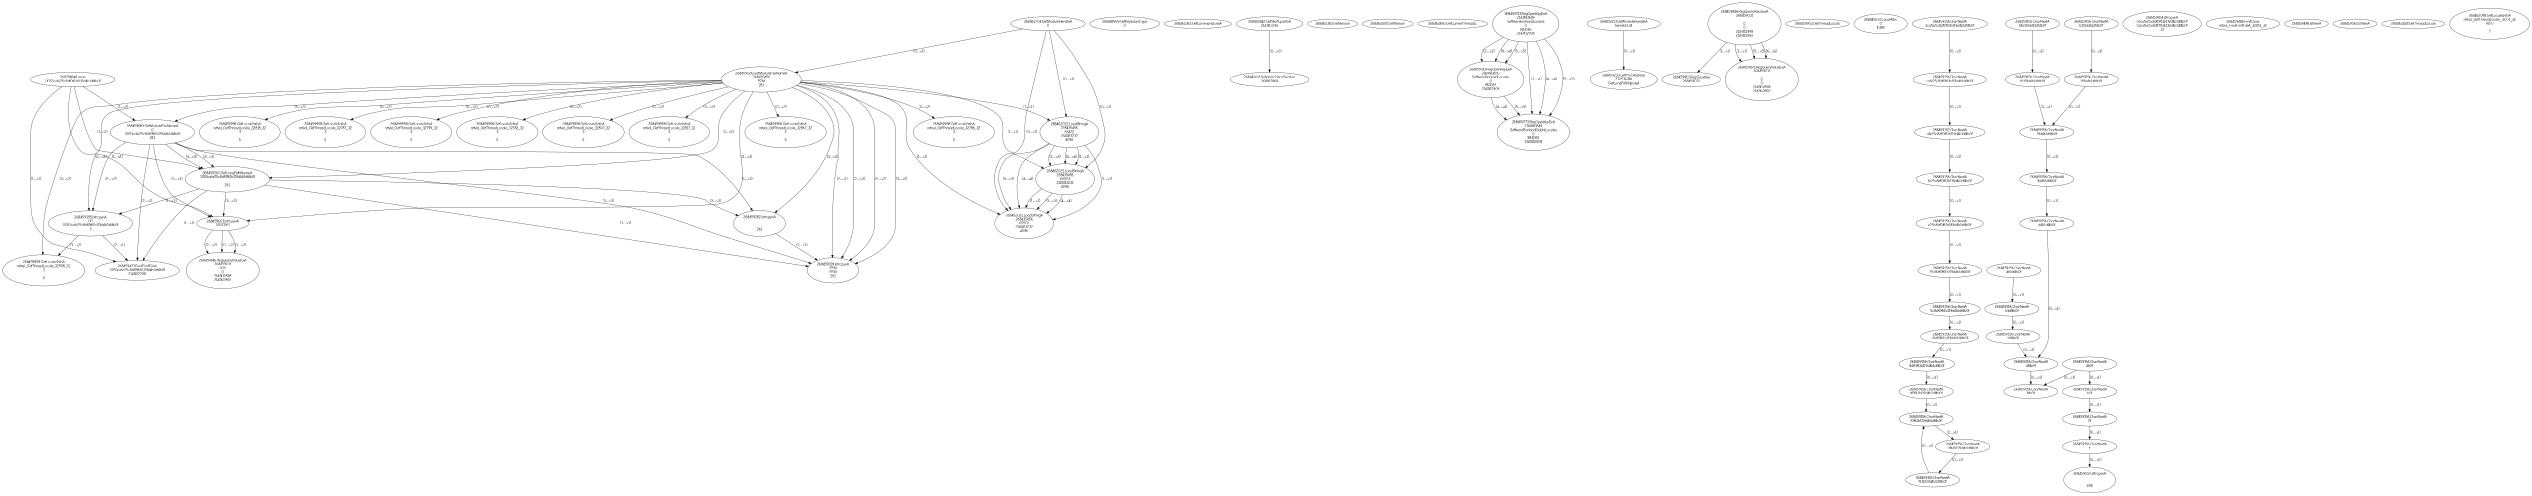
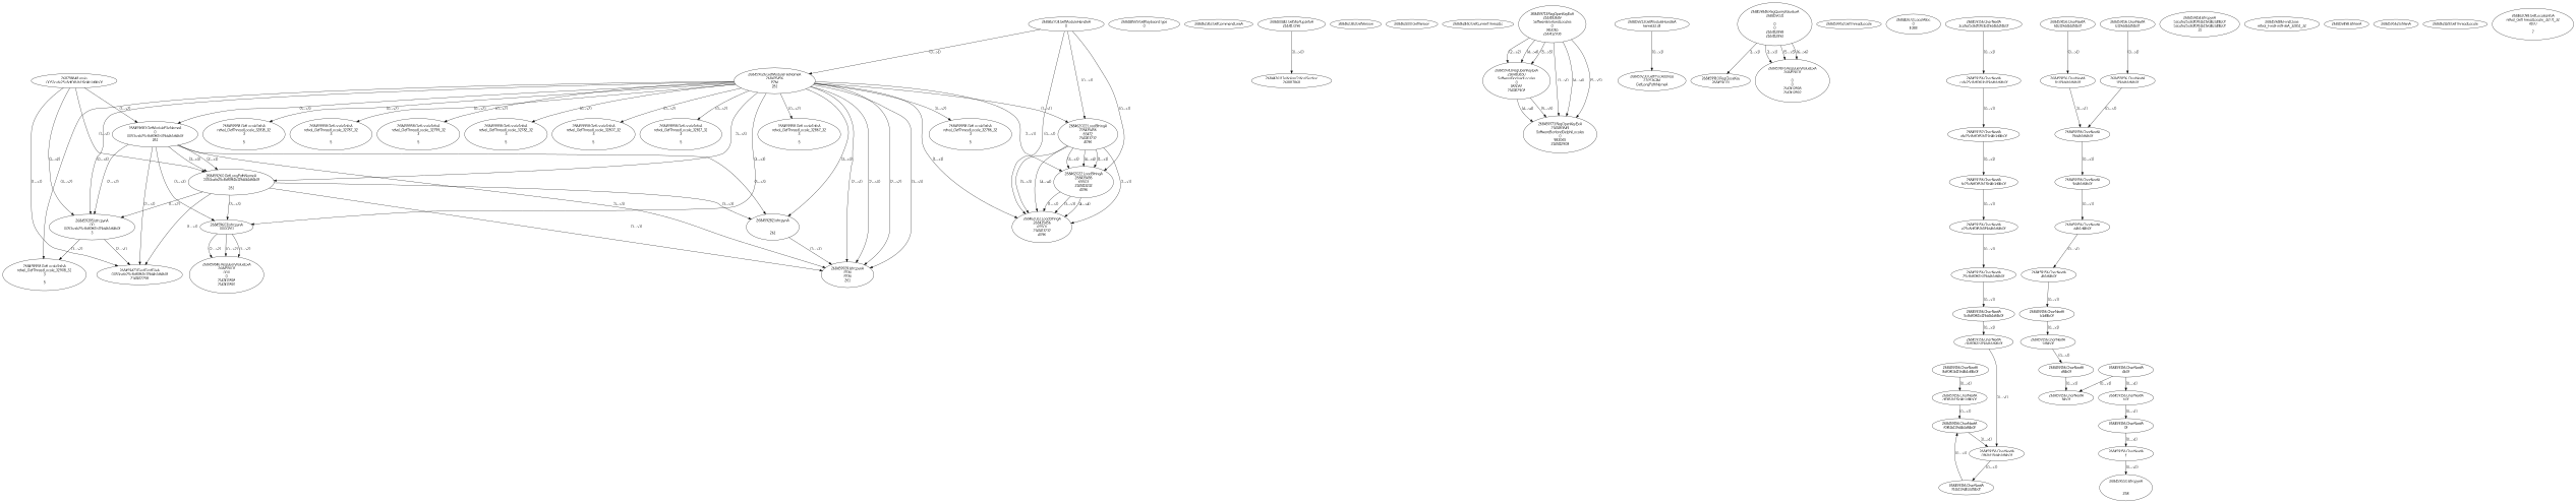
  digraph {
    fontname="Comic Neue"
    node [fontname="Comic Neue"]
    edge [fontname="Comic Neue"]
    n1 [label="268798648.main\n0053cafe25c8df0f61b119d4b1df4b0f"]
    n2 [label="268459683.GetModuleFileNameA\n0\n0053cafe25c8df0f61b119d4b1df4b0f\n261"]
    n3 [label="268459260.GetLongPathNameA\n0053cafe25c8df0f61b119d4b1df4b0f\n\n261"]
    n4 [label="268459395.lstrcpynA\n00\n0053cafe25c8df0f61b119d4b1df4b0f\n3"]
    n5 [label="268459473.FindFirstFileA\n0053cafe25c8df0f61b119d4b1df4b0f\n2147412258"]
    n6 [label="268459282.lstrcpynA\n\n\n261"]
    n7 [label="268459939.lstrcpynA\nPZM\nPZM\n261"]
    n8 [label="268459603.lstrcpynA\n0000261"]
    n9 [label="268459958.GetLocaleInfoA\nretval_GetThreadLocale_32908_32\n3\n\n5"]
    n10 [label="268462704.GetModuleHandleA\n0"]
    n11 [label="268459026.GetModuleFileNameA\n268435456\nPZM\n261"]
    n12 [label="268462022.LoadStringA\n228435456\n65472\n2147413232\n4096"]
    n13 [label="268462022.LoadStringA\n268435456\n65503\n2147413232\n4096"]
    n14 [label="268462022.LoadStringA\n268435456\n65501\n2147413232\n4096"]
    n15 [label="268459958.GetLocaleInfoA\nretval_GetThreadLocale_32786_32\n3\n\n5"]
    n16 [label="268459958.GetLocaleInfoA\nretval_GetThreadLocale_32818_32\n3\n\n5"]
    n17 [label="268459958.GetLocaleInfoA\nretval_GetThreadLocale_32787_32\n3\n\n5"]
    n18 [label="268459958.GetLocaleInfoA\nretval_GetThreadLocale_32799_32\n3\n\n5"]
    n19 [label="268459958.GetLocaleInfoA\nretval_GetThreadLocale_32782_32\n3\n\n5"]
    n20 [label="268459958.GetLocaleInfoA\nretval_GetThreadLocale_32807_32\n3\n\n5"]
    n21 [label="268459958.GetLocaleInfoA\nretval_GetThreadLocale_32817_32\n3\n\n5"]
    n22 [label="268459958.GetLocaleInfoA\nretval_GetThreadLocale_32867_32\n3\n\n5"]
    n23 [label="268448929.GetKeyboardType\n0"]
    n24 [label="268462363.GetCommandLineA\n"]
    n25 [label="268440442.GetStartupInfoA\n2147417296"]
    n26 [label="268442611.InitializeCriticalSection\n268817868"]
    n27 [label="268462383.GetVersion\n"]
    n28 [label="268462400.GetVersion\n"]
    n29 [label="268462460.GetCurrentThreadId\n"]
    n30 [label="268459846.RegQueryValueExA\n268459031\n000\n0\n2147412898\n2147412892"]
    n31 [label="268459713.RegOpenKeyExA\n2147483649\nSoftware\Borland\Locales\n0\n983065\n2147412908"]
    n32 [label="268459743.RegOpenKeyExA\n2147483650\nSoftware\Borland\Locales\n0\n983065\n2147412908"]
    n33 [label="268459773.RegOpenKeyExA\n2147483649\nSoftware\Borland\Delphi\Locales\n0\n983065\n2147412908"]
    n34 [label="268459213.GetModuleHandleA\nkernel32.dll"]
    n35 [label="268459230.GetProcAddress\n270536744\nGetLongPathNameA"]
    n36 [label="268459846.RegQueryValueExA\n268459031\n\n0\n0\n2147412898\n2147412892"]
    n37 [label="268459910.RegCloseKey\n268459031"]
    n38 [label="268459876.RegQueryValueExA\n268459031\n\n0\n0\n2147412898\n2147412892"]
    n39 [label="268459952.GetThreadLocale\n"]
    n40 [label="268442672.LocalAlloc\n0\n4088"]
    n41 [label="268459156.CharNextA\n3cafe25c8df0f61b119d4b1df4b0f"]
    n42 [label="268459156.CharNextA\ncafe25c8df0f61b119d4b1df4b0f"]
    n43 [label="268459152.CharNextA\nafe25c8df0f61b119d4b1df4b0f"]
    n44 [label="268459156.CharNextA\nfe25c8df0f61b119d4b1df4b0f"]
    n45 [label="268459156.CharNextA\ne25c8df0f61b189d4b1df4b0f"]
    n46 [label="268459156.CharNextA\n25c8df0f61b119d4b1df4b0f"]
    n47 [label="268459156.CharNextA\n5c8df0f61b119d4b1df4b0f"]
    n48 [label="268459156.CharNextA\nc8df0f61b119d4b1df4b0f"]
    n49 [label="268459156.CharNextA\n8df0f61b119d4b1df4b0f"]
    n50 [label="268459156.CharNextA\ndf0f61b119d4b1df4b0f"]
    n51 [label="268459156.CharNextA\nf0f61b119d4b1df4b0f"]
    n52 [label="268459156.CharNextA\n0f61b119d4b1df4b0f"]
    n53 [label="268459156.CharNextA\nf61b119d4b1df4b0f"]
    n54 [label="268459156.CharNextA\n61b119d4b1df4b0f"]
    n55 [label="268459156.CharNextA\n1b119d4b1df4b0f"]
    n56 [label="268459156.CharNextA\n19d4b1df4b0f"]
    n57 [label="268459156.CharNextA\nb119d4b1df4b0f"]
    n58 [label="268459156.CharNextA\n119d4b1df4b0f"]
    n59 [label="268459156.CharNextA\n9d4b1df4b0f"]
    n60 [label="268459156.CharNextA\nd4b1df4b0f"]
    n61 [label="268459156.CharNextA\n4b1df4b0f"]
    n62 [label="268459156.CharNextA\nb1df4b0f"]
    n63 [label="268459156.CharNextA\n1df4b0f"]
    n64 [label="268459156.CharNextA\ndf4b0f"]
    n65 [label="268459156.CharNextA\nf4b0f"]
    n66 [label="268459156.CharNextA\n4b0f"]
    n67 [label="268459156.CharNextA\nb0f"]
    n68 [label="268459156.CharNextA\n0f"]
    n69 [label="268459156.CharNextA\nf"]
    n70 [label="268459550.lstrcpynA\n\n\n258"]
    n71 [label="268459454.lstrcpynA\n53cafe25c8df0f61b119d4b1df4b0f\n53cafe25c8df0f61b119d4b1df4b0f\n31"]
    n72 [label="268459486.FindClose\nretval_FindFirstFileA_32851_32"]
    n73 [label="268459498.lstrlenA\n"]
    n74 [label="268459562.lstrlenA\n"]
    n75 [label="268462428.GetThreadLocale\n"]
    n76 [label="268462098.GetLocaleInfoA\nretval_GetThreadLocale_32771_32\n4100\n\n7"]
    n1 -> n2 [label="(1-->2)"]
    n1 -> n3 [label="(1-->1)"]
-   n1 -> n8 [label="(1-->2)"]
+   n1 -> n4 [label="(1-->2)"]
    n1 -> n5 [label="(1-->1)"]
    n2 -> n3 [label="(2-->1)"]
    n2 -> n3 [label="(3-->3)"]
    n2 -> n4 [label="(2-->2)"]
    n2 -> n5 [label="(2-->1)"]
    n2 -> n6 [label="(3-->3)"]
    n2 -> n7 [label="(3-->3)"]
    n2 -> n8 [label="(3-->3)"]
    n3 -> n4 [label="(1-->2)"]
    n3 -> n5 [label="(1-->1)"]
    n3 -> n6 [label="(3-->3)"]
    n3 -> n7 [label="(3-->3)"]
    n3 -> n8 [label="(3-->3)"]
    n4 -> n5 [label="(2-->1)"]
    n4 -> n9 [label="(3-->2)"]
    n6 -> n7 [label="(3-->3)"]
    n8 -> n30 [label="(1-->2)"]
    n8 -> n30 [label="(2-->2)"]
    n8 -> n30 [label="(0-->2)"]
    n10 -> n11 [label="(0-->1)"]
    n10 -> n12 [label="(0-->1)"]
    n10 -> n13 [label="(0-->1)"]
    n10 -> n14 [label="(0-->1)"]
    n11 -> n2 [label="(3-->3)"]
    n11 -> n3 [label="(3-->3)"]
    n11 -> n4 [label="(0-->3)"]
    n11 -> n6 [label="(3-->3)"]
    n11 -> n7 [label="(2-->1)"]
    n11 -> n7 [label="(2-->2)"]
    n11 -> n7 [label="(3-->3)"]
    n11 -> n7 [label="(2-->0)"]
    n11 -> n8 [label="(3-->3)"]
    n11 -> n9 [label="(0-->2)"]
    n11 -> n12 [label="(1-->1)"]
    n11 -> n13 [label="(1-->1)"]
    n11 -> n14 [label="(1-->1)"]
    n11 -> n15 [label="(0-->2)"]
    n11 -> n16 [label="(0-->2)"]
    n11 -> n17 [label="(0-->2)"]
    n11 -> n18 [label="(0-->2)"]
    n11 -> n19 [label="(0-->2)"]
    n11 -> n20 [label="(0-->2)"]
    n11 -> n21 [label="(0-->2)"]
    n11 -> n22 [label="(0-->2)"]
    n12 -> n13 [label="(1-->1)"]
    n12 -> n13 [label="(3-->3)"]
    n12 -> n13 [label="(4-->4)"]
    n12 -> n14 [label="(1-->1)"]
    n12 -> n14 [label="(3-->3)"]
    n12 -> n14 [label="(4-->4)"]
    n13 -> n14 [label="(1-->1)"]
    n13 -> n14 [label="(3-->3)"]
    n13 -> n14 [label="(4-->4)"]
    n25 -> n26 [label="(0-->0)"]
    n31 -> n32 [label="(2-->2)"]
    n31 -> n32 [label="(4-->4)"]
    n31 -> n32 [label="(5-->5)"]
    n31 -> n33 [label="(1-->1)"]
    n31 -> n33 [label="(4-->4)"]
    n31 -> n33 [label="(5-->5)"]
    n32 -> n33 [label="(4-->4)"]
    n32 -> n33 [label="(5-->5)"]
    n34 -> n35 [label="(0-->1)"]
    n36 -> n37 [label="(1-->1)"]
    n36 -> n38 [label="(1-->1)"]
    n36 -> n38 [label="(5-->5)"]
    n36 -> n38 [label="(6-->6)"]
    n41 -> n42 [label="(0-->1)"]
    n42 -> n43 [label="(0-->1)"]
    n43 -> n44 [label="(0-->1)"]
    n44 -> n45 [label="(0-->1)"]
    n45 -> n46 [label="(0-->1)"]
    n46 -> n47 [label="(0-->1)"]
    n47 -> n48 [label="(0-->1)"]
-   n48 -> n49 [label="(0-->1)"]
+   n48 -> n52 [label="(0-->1)"]
    n49 -> n50 [label="(0-->1)"]
    n50 -> n51 [label="(0-->1)"]
    n51 -> n52 [label="(0-->1)"]
    n52 -> n53 [label="(0-->1)"]
    n53 -> n51 [label="(0-->1)"]
    n54 -> n55 [label="(0-->1)"]
    n55 -> n56 [label="(0-->1)"]
    n56 -> n59 [label="(0-->1)"]
    n57 -> n58 [label="(0-->1)"]
    n58 -> n56 [label="(0-->1)"]
    n59 -> n60 [label="(0-->1)"]
-   n60 -> n64 [label="(0-->1)"]
+   n60 -> n61 [label="(0-->1)"]
    n61 -> n62 [label="(0-->1)"]
    n62 -> n63 [label="(0-->1)"]
    n63 -> n64 [label="(0-->1)"]
    n64 -> n65 [label="(0-->1)"]
    n66 -> n65 [label="(0-->1)"]
    n66 -> n67 [label="(0-->1)"]
    n67 -> n68 [label="(0-->1)"]
    n68 -> n69 [label="(0-->1)"]
    n69 -> n70 [label="(0-->0)"]
  }
